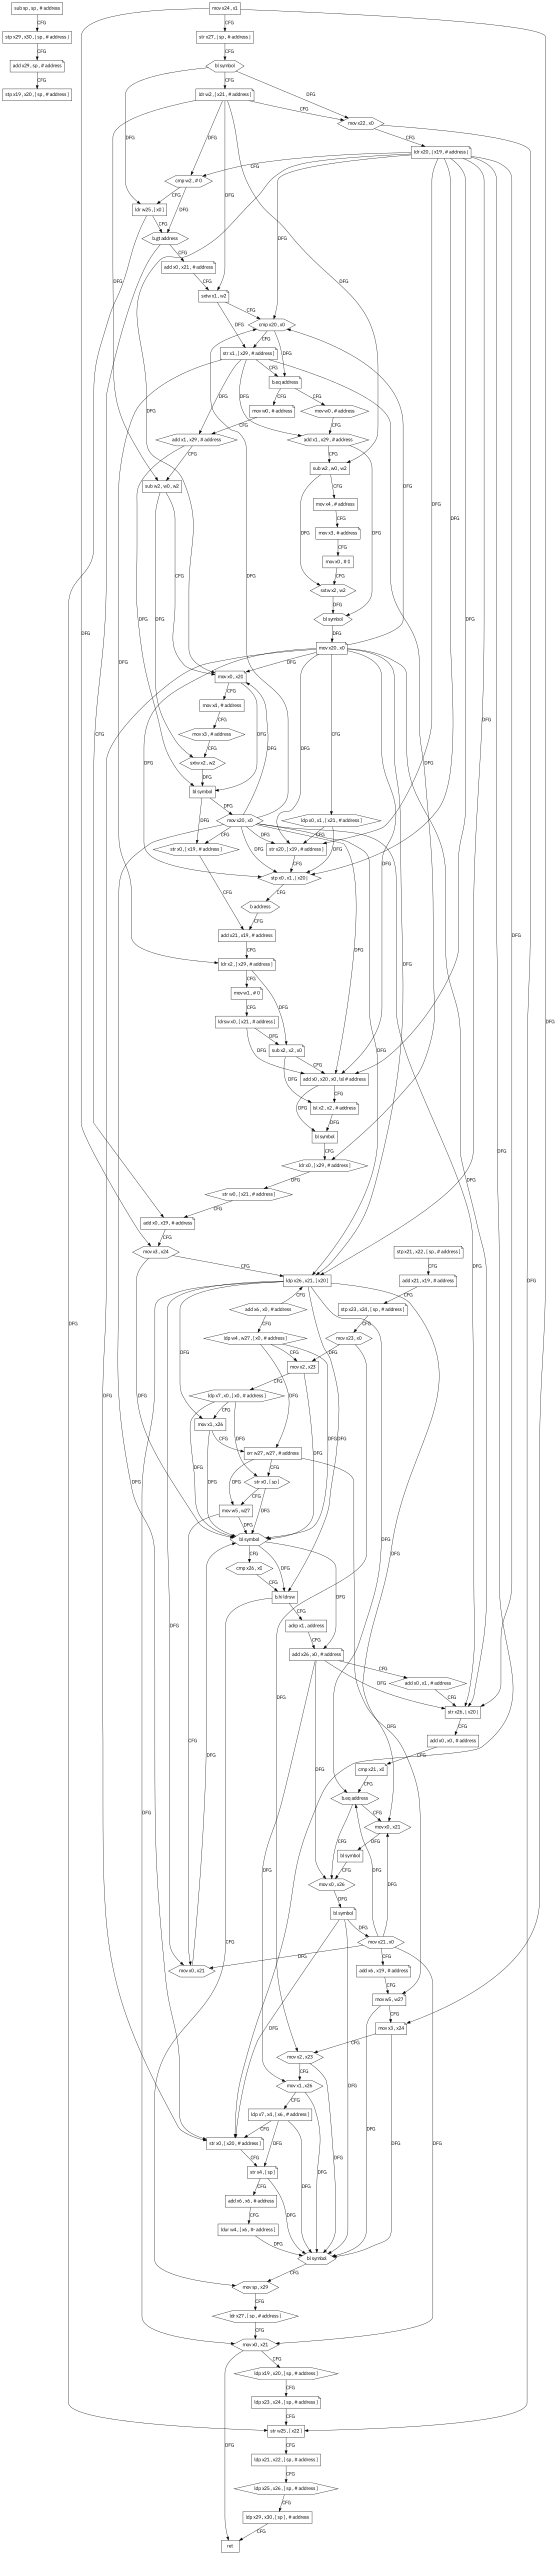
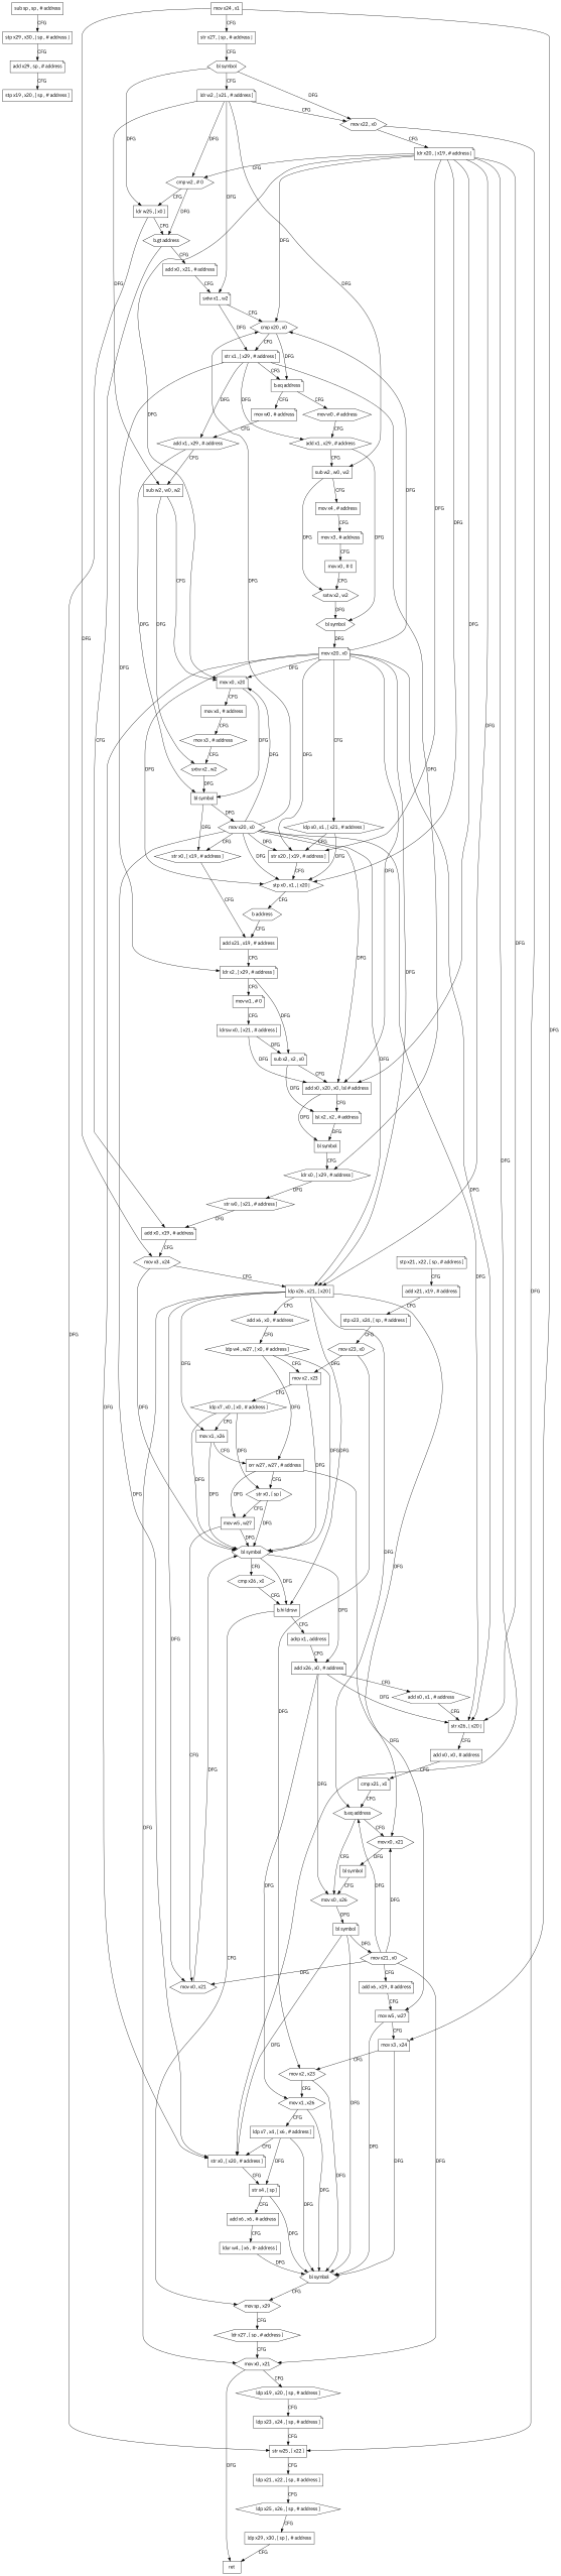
  digraph {
    fontname="IBM Plex Sans"
    node [fontname="IBM Plex Sans" shape=hexagon]
    edge [fontname="IBM Plex Sans"]
    n1 [label="sub sp , sp , # address" shape=box]
    n2 [label="stp x29 , x30 , [ sp , # address ]" shape=box]
    n3 [label="add x29 , sp , # address" shape=note]
    n4 [label="stp x19 , x20 , [ sp , # address ]" shape=box]
    n5 [label="stp x21 , x22 , [ sp , # address ]" shape=note]
    n6 [label="add x21 , x19 , # address" shape=note]
    n7 [label="stp x23 , x24 , [ sp , # address ]" shape=note]
    n8 [label="mov x23 , x0"]
    n9 [label="mov x2 , x23" shape=box]
    n10 [label="mov x2 , x23"]
    n11 [label="bl symbol"]
    n12 [label="ldp x7 , x0 , [ x0 , # address ]"]
    n13 [label="mov x1 , x26"]
    n14 [label="bl symbol"]
    n15 [label="mov x24 , x1" shape=box]
    n16 [label="str x27 , [ sp , # address ]" shape=box]
    n17 [label="mov x3 , x24"]
    n18 [label="mov x3 , x24" shape=note]
    n19 [label="bl symbol"]
    n20 [label="ldp x26 , x21 , [ x20 ]" shape=box]
    n21 [label="ldr w2 , [ x21 , # address ]" shape=note]
    n22 [label="mov x22 , x0"]
    n23 [label="ldr w25 , [ x0 ]" shape=box]
    n24 [label="cmp w2 , # 0"]
    n25 [label="sxtw x1 , w2" shape=note]
    n26 [label="sub w2 , w0 , w2" shape=box]
    n27 [label="sub w2 , w0 , w2" shape=box]
    n28 [label="ldr x20 , [ x19 , # address ]" shape=note]
    n29 [label="str w25 , [ x22 ]" shape=box]
    n30 [label="b.gt address"]
    n31 [label="cmp x20 , x0"]
    n32 [label="str x1 , [ x29 , # address ]" shape=note]
    n33 [label="mov x4 , # address" shape=box]
    n34 [label="sxtw x2 , w2"]
    n35 [label="mov x0 , x20" shape=note]
    n36 [label="sxtw x2 , w2"]
    n37 [label="str x26 , [ x20 ]" shape=box]
    n38 [label="str x20 , [ x19 , # address ]" shape=box]
    n39 [label="stp x0 , x1 , [ x20 ]"]
    n40 [label="str x0 , [ x20 , # address ]" shape=note]
    n41 [label="add x0 , x20 , x0 , lsl # address" shape=box]
    n42 [label="ldp x21 , x22 , [ sp , # address ]" shape=box]
    n43 [label="add x6 , x0 , # address"]
    n44 [label="mov x1 , x26" shape=box]
    n45 [label="mov x0 , x21"]
    n46 [label="b.hi ldrsw" shape=box]
    n47 [label="mov x0 , x21"]
    n48 [label="b.eq address"]
    n49 [label="mov x0 , x21"]
    n50 [label="b.eq address" shape=note]
    n51 [label="add x0 , x0 , # address" shape=box]
    n52 [label="b address"]
    n53 [label="bl symbol" shape=box]
    n54 [label="mov x4 , # address" shape=box]
    n55 [label="str x4 , [ sp ]" shape=note]
    n56 [label="lsl x2 , x2 , # address" shape=note]
    n57 [label="bl symbol" shape=box]
    n58 [label="add x0 , x19 , # address" shape=note]
    n59 [label="add x0 , x21 , # address" shape=note]
    n60 [label="cmp x26 , x0"]
    n61 [label="add x26 , x0 , # address" shape=note]
    n62 [label="ldp w4 , w27 , [ x0 , # address ]"]
    n63 [label="orr w27 , w27 , # address" shape=box]
    n64 [label="mov sp , x29"]
    n65 [label="adrp x1 , address" shape=box]
    n66 [label="ldp x19 , x20 , [ sp , # address ]"]
    n67 [label=ret shape=box]
    n68 [label="mov x0 , x26"]
    n69 [label="bl symbol" shape=box]
    n70 [label="str x0 , [ sp ]"]
    n71 [label="mov w5 , w27" shape=box]
    n72 [label="mov w5 , w27" shape=note]
    n73 [label="add x0 , x1 , # address"]
    n74 [label="ldr x27 , [ sp , # address ]"]
    n75 [label="add x1 , x29 , # address"]
    n76 [label="add x1 , x29 , # address"]
    n77 [label="ldr x2 , [ x29 , # address ]" shape=note]
    n78 [label="ldr x0 , [ x29 , # address ]"]
    n79 [label="mov w0 , # address"]
    n80 [label="mov w0 , # address" shape=note]
    n81 [label="bl symbol"]
    n82 [label="mov w1 , # 0" shape=note]
    n83 [label="sub x2 , x2 , x0" shape=note]
    n84 [label="str w0 , [ x21 , # address ]"]
    n85 [label="ldp x23 , x24 , [ sp , # address ]" shape=note]
    n86 [label="ldp x25 , x26 , [ sp , # address ]"]
    n87 [label="ldp x29 , x30 , [ sp ] , # address" shape=box]
    n88 [label="bl symbol" shape=note]
    n89 [label="ldp x7 , x4 , [ x6 , # address ]" shape=box]
    n90 [label="cmp x21 , x0" shape=note]
    n91 [label="mov x21 , x0"]
    n92 [label="mov x20 , x0" shape=note]
    n93 [label="mov x3 , # address" shape=note]
    n94 [label="mov x0 , # 0" shape=box]
    n95 [label="ldp x0 , x1 , [ x21 , # address ]"]
    n96 [label="add x21 , x19 , # address" shape=box]
    n97 [label="mov x20 , x0"]
    n98 [label="str x0 , [ x19 , # address ]"]
    n99 [label="mov x3 , # address"]
    n100 [label="add x6 , x19 , # address" shape=note]
    n101 [label="add x6 , x6 , # address" shape=box]
    n102 [label="ldur w4 , [ x6 , #- address ]" shape=box]
    n103 [label="ldrsw x0 , [ x21 , # address ]" shape=box]
    n1 -> n2 [label=CFG]
    n2 -> n3 [label=CFG]
    n3 -> n4 [label=CFG]
    n5 -> n6 [label=CFG]
    n6 -> n7 [label=CFG]
    n7 -> n8 [label=CFG]
    n8 -> n9 [label=DFG]
    n8 -> n10 [label=DFG]
    n9 -> n11 [label=DFG]
    n9 -> n12 [label=CFG]
    n10 -> n13 [label=CFG]
    n10 -> n14 [label=DFG]
    n11 -> n46 [label=DFG]
    n11 -> n60 [label=CFG]
    n11 -> n61 [label=DFG]
    n12 -> n11 [label=DFG]
    n12 -> n44 [label=CFG]
    n12 -> n70 [label=DFG]
    n13 -> n14 [label=DFG]
    n13 -> n89 [label=CFG]
    n14 -> n64 [label=CFG]
    n15 -> n16 [label=CFG]
    n15 -> n17 [label=DFG]
    n15 -> n18 [label=DFG]
    n16 -> n19 [label=CFG]
    n17 -> n11 [label=DFG]
    n17 -> n20 [label=CFG]
    n18 -> n10 [label=CFG]
    n18 -> n14 [label=DFG]
    n19 -> n21 [label=CFG]
    n19 -> n22 [label=DFG]
    n19 -> n23 [label=DFG]
-   n43 -> n20 [label=CFG]
+   n20 -> n43 [label=CFG]
    n20 -> n44 [label=DFG]
    n20 -> n45 [label=DFG]
    n20 -> n46 [label=DFG]
    n20 -> n47 [label=DFG]
    n20 -> n48 [label=DFG]
    n20 -> n49 [label=DFG]
    n21 -> n22 [label=CFG]
    n21 -> n24 [label=DFG]
    n21 -> n25 [label=DFG]
    n21 -> n26 [label=DFG]
    n21 -> n27 [label=DFG]
    n22 -> n28 [label=CFG]
    n22 -> n29 [label=DFG]
    n23 -> n29 [label=DFG]
    n23 -> n30 [label=CFG]
    n24 -> n23 [label=CFG]
    n24 -> n30 [label=DFG]
    n25 -> n31 [label=CFG]
    n25 -> n32 [label=DFG]
    n26 -> n33 [label=CFG]
    n26 -> n34 [label=DFG]
    n27 -> n35 [label=CFG]
    n27 -> n36 [label=DFG]
    n28 -> n20 [label=DFG]
    n28 -> n24 [label=CFG]
    n28 -> n31 [label=DFG]
    n28 -> n35 [label=DFG]
    n28 -> n37 [label=DFG]
    n28 -> n38 [label=DFG]
    n28 -> n39 [label=DFG]
    n28 -> n40 [label=DFG]
    n28 -> n41 [label=DFG]
    n29 -> n42 [label=CFG]
    n30 -> n58 [label=CFG]
    n30 -> n59 [label=CFG]
    n31 -> n32 [label=CFG]
    n31 -> n50 [label=DFG]
    n32 -> n50 [label=CFG]
    n32 -> n75 [label=DFG]
    n32 -> n76 [label=DFG]
    n32 -> n77 [label=DFG]
    n32 -> n78 [label=DFG]
    n33 -> n93 [label=CFG]
    n34 -> n81 [label=DFG]
    n35 -> n53 [label=DFG]
    n35 -> n54 [label=CFG]
    n36 -> n53 [label=DFG]
    n37 -> n51 [label=CFG]
    n38 -> n39 [label=CFG]
    n39 -> n52 [label=CFG]
    n40 -> n55 [label=CFG]
    n41 -> n56 [label=CFG]
    n41 -> n57 [label=DFG]
    n42 -> n86 [label=CFG]
    n43 -> n62 [label=CFG]
    n44 -> n11 [label=DFG]
    n44 -> n63 [label=CFG]
    n45 -> n11 [label=DFG]
    n46 -> n64 [label=CFG]
    n46 -> n65 [label=CFG]
    n47 -> n66 [label=CFG]
    n47 -> n67 [label=DFG]
    n48 -> n49 [label=CFG]
    n48 -> n68 [label=CFG]
    n49 -> n69 [label=DFG]
    n50 -> n79 [label=CFG]
    n50 -> n80 [label=CFG]
    n51 -> n90 [label=CFG]
    n52 -> n96 [label=CFG]
    n53 -> n97 [label=DFG]
    n53 -> n98 [label=DFG]
    n54 -> n99 [label=CFG]
    n55 -> n14 [label=DFG]
    n55 -> n101 [label=CFG]
    n56 -> n57 [label=DFG]
    n57 -> n78 [label=CFG]
    n58 -> n17 [label=CFG]
    n59 -> n25 [label=CFG]
    n60 -> n46 [label=CFG]
    n61 -> n13 [label=DFG]
    n61 -> n37 [label=DFG]
    n61 -> n68 [label=DFG]
    n61 -> n73 [label=CFG]
    n62 -> n9 [label=CFG]
    n62 -> n11 [label=DFG]
    n62 -> n63 [label=DFG]
    n63 -> n70 [label=CFG]
    n63 -> n71 [label=DFG]
    n63 -> n72 [label=DFG]
    n64 -> n74 [label=CFG]
    n65 -> n61 [label=CFG]
    n66 -> n85 [label=CFG]
    n68 -> n88 [label=DFG]
    n69 -> n68 [label=CFG]
    n70 -> n11 [label=DFG]
    n70 -> n71 [label=CFG]
    n71 -> n11 [label=DFG]
    n71 -> n45 [label=CFG]
    n72 -> n14 [label=DFG]
    n72 -> n18 [label=CFG]
    n73 -> n37 [label=CFG]
    n74 -> n47 [label=CFG]
    n75 -> n26 [label=CFG]
    n75 -> n81 [label=DFG]
    n76 -> n27 [label=CFG]
    n76 -> n53 [label=DFG]
    n77 -> n82 [label=CFG]
    n77 -> n83 [label=DFG]
    n78 -> n84 [label=DFG]
    n79 -> n75 [label=CFG]
    n80 -> n76 [label=CFG]
    n81 -> n92 [label=DFG]
    n82 -> n103 [label=CFG]
    n83 -> n41 [label=CFG]
    n83 -> n56 [label=DFG]
    n84 -> n58 [label=CFG]
    n85 -> n29 [label=CFG]
    n86 -> n87 [label=CFG]
    n87 -> n67 [label=CFG]
    n88 -> n14 [label=DFG]
    n88 -> n40 [label=DFG]
    n88 -> n91 [label=DFG]
    n89 -> n14 [label=DFG]
    n89 -> n40 [label=CFG]
    n89 -> n55 [label=DFG]
    n90 -> n48 [label=CFG]
    n91 -> n45 [label=DFG]
    n91 -> n47 [label=DFG]
    n91 -> n48 [label=DFG]
    n91 -> n49 [label=DFG]
    n91 -> n100 [label=CFG]
    n92 -> n20 [label=DFG]
    n92 -> n31 [label=DFG]
    n92 -> n35 [label=DFG]
    n92 -> n37 [label=DFG]
    n92 -> n38 [label=DFG]
    n92 -> n39 [label=DFG]
    n92 -> n40 [label=DFG]
    n92 -> n41 [label=DFG]
    n92 -> n95 [label=CFG]
    n93 -> n94 [label=CFG]
    n94 -> n34 [label=CFG]
    n95 -> n38 [label=CFG]
    n95 -> n39 [label=DFG]
    n96 -> n77 [label=CFG]
    n97 -> n20 [label=DFG]
    n97 -> n31 [label=DFG]
    n97 -> n35 [label=DFG]
    n97 -> n37 [label=DFG]
    n97 -> n38 [label=DFG]
    n97 -> n39 [label=DFG]
    n97 -> n40 [label=DFG]
    n97 -> n41 [label=DFG]
    n97 -> n98 [label=CFG]
    n98 -> n96 [label=CFG]
    n99 -> n36 [label=CFG]
    n100 -> n72 [label=CFG]
    n101 -> n102 [label=CFG]
    n102 -> n14 [label=DFG]
    n103 -> n41 [label=DFG]
    n103 -> n83 [label=DFG]
  }
